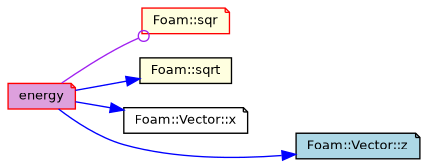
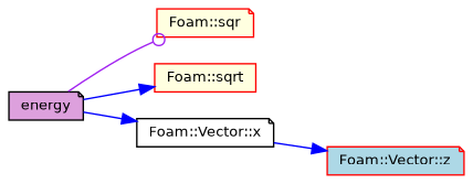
  digraph {
    rankdir=LR
    node [color=black fillcolor=lightyellow fontname=Helvetica fontsize=10 shape=note style=filled]
    edge [arrowhead=normal color=blue fontname=Helvetica fontsize=10 labelfontname=Helvetica labelfontsize=10 style=solid]
-   n1 [color=red fillcolor=plum fontcolor=black height=0.2 label=energy width=0.4]
+   n1 [fillcolor=plum fontcolor=black height=0.2 label=energy width=0.4]
    n2 [color=red height=0.2 label="Foam::sqr" width=0.4]
-   n3 [height=0.2 label="Foam::sqrt" shape=box width=0.4]
+   n3 [color=red height=0.2 label="Foam::sqrt" shape=box width=0.4]
    n4 [fillcolor=white height=0.2 label="Foam::Vector::x" width=0.4]
-   n5 [fillcolor=lightblue height=0.2 label="Foam::Vector::z" width=0.4]
+   n5 [color=red fillcolor=lightblue height=0.2 label="Foam::Vector::z" width=0.4]
    n1 -> n2 [arrowhead=odot color=purple]
    n1 -> n3
    n1 -> n4
-   n1 -> n5
+   n4 -> n5
  }
